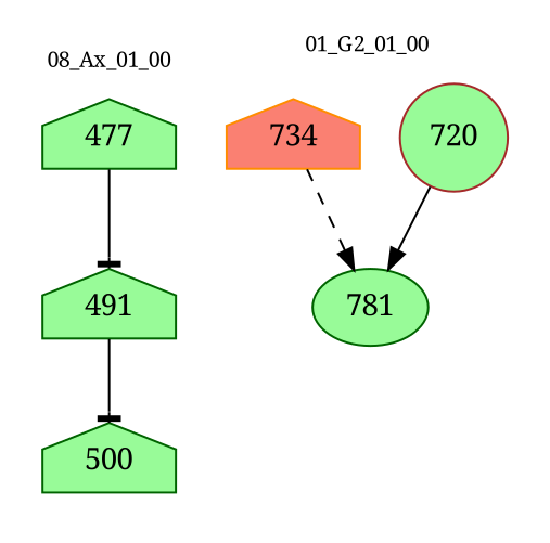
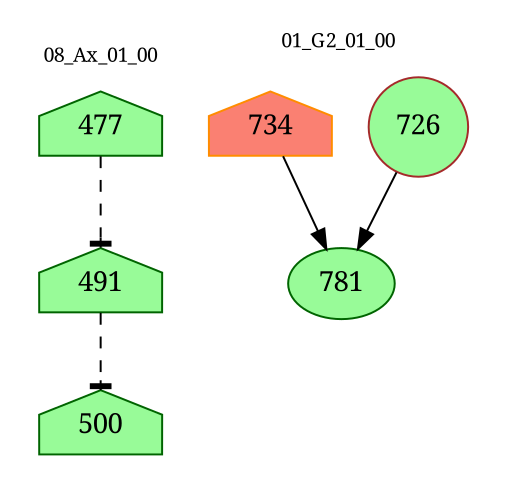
  digraph {
    fontname="Noto Serif"
    node [color=darkgreen fillcolor=palegreen fontname="Noto Serif" shape=house style=filled]
    edge [arrowhead=tee color=black fontname="Noto Serif" style=dashed]
    n1 [label=477]
    n2 [label=491]
    n3 [label=500]
-   n4 [color=brown label=720 shape=circle]
+   n4 [color=brown label=726 shape=circle]
    n5 [color=darkorange fillcolor=salmon label=734]
    n6 [label=781 shape=ellipse]
    subgraph cluster_1 {
      color=white
      fontsize=10
      label="08_Ax_01_00"
      n1
      n2
      n3
    }
    subgraph cluster_2 {
      color=white
      fontsize=10
      label="01_G2_01_00"
      n4
      n5
      n6
    }
-   n1 -> n2 [style=solid]
-   n2 -> n3 [style=solid]
+   n1 -> n2
+   n2 -> n3
    n4 -> n6 [arrowhead=normal style=solid]
-   n5 -> n6 [arrowhead=normal]
+   n5 -> n6 [arrowhead=normal style=solid]
  }
